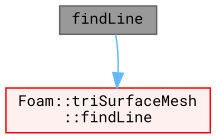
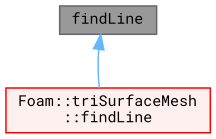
  digraph {
    rankdir=TB
    fontname="Roboto Mono"
    node [fontname="Roboto Mono" fontsize=10 shape=box style=filled]
    n1 [color=gray40 fillcolor=grey60 fontcolor=black height=0.2 label=findLine width=0.4]
    n2 [color=red fillcolor="#FFF0F0" height=0.2 label="Foam::triSurfaceMesh\l::findLine" width=0.4]
-   n2 -> n1 [color=steelblue1 dir=back fontname="Roboto Mono" fontsize=10 labelfontname=Helvetica labelfontsize=10 style=solid]
+   n1 -> n2 [color=steelblue1 dir=back fontname="Roboto Mono" fontsize=10 labelfontname=Helvetica labelfontsize=10 style=solid]
  }
